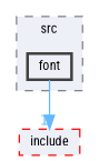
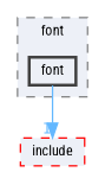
  digraph {
    compound=true
    fontname="Roboto Condensed"
    node [fillcolor="#edf0f7" fontname="Roboto Condensed" fontsize=10 shape=box]
    n1 [color=grey25 height=0.2 label=font style="filled,bold" width=0.4]
    n2 [color=red height=0.2 label=include style="filled,dashed" width=0.4]
    subgraph cluster_1 {
      bgcolor="#edf0f7"
      fontsize=10
-     label=src
+     label=font
      pencolor=grey50
      style="filled,dashed"
      n1
    }
    n1 -> n2 [color=steelblue1 fontcolor=steelblue1 fontname="Roboto Condensed" fontsize=10 headlabel=1 labeldistance=1.5 labelfontname=Helvetica labelfontsize=10]
  }
